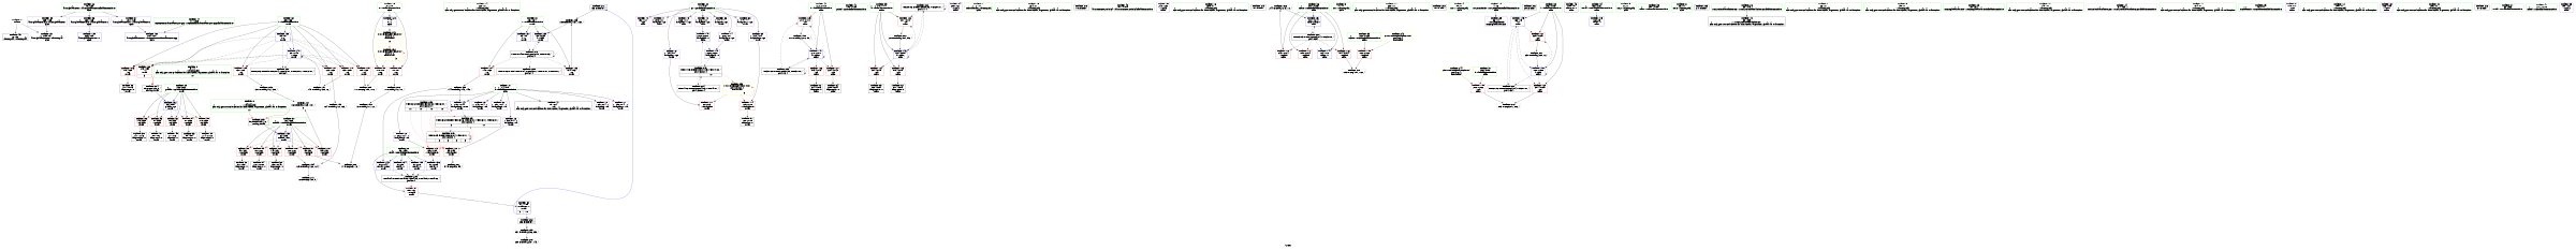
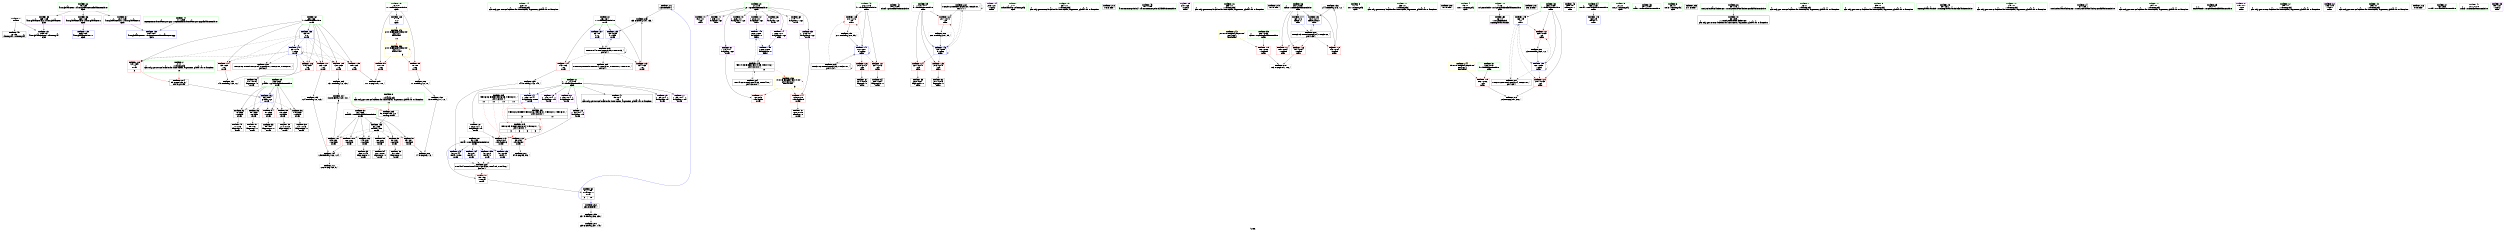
  digraph {
    label=SVFG
    node [color=green shape=record]
    edge [style=solid]
    n1 [color=grey label="{NodeID: 0\nNullPtr}"]
    n2 [color=black label="{NodeID: 45\n2\<--3\ndummyVal\<--dummyVal\n}"]
    n3 [color=blue label="{NodeID: 131\n265\<--3\nllvm.global_ctors_2\<--dummyVal\nGlob }" style=dotted]
    n4 [color=red label="{NodeID: 97\n69\<--61\n\<--m.addr\n_Z1fii\n}"]
    n5 [color=grey label="{NodeID: 208\n74 = cmp(69, 73, )\n}"]
    n6 [label="{NodeID: 14\n220\<--1\n\<--dummyObj\nCan only get source location for instruction, argument, global var or function.}"]
    n7 [color=black label="{NodeID: 277\n133 = PHI(54, )\n}"]
    n8 [color=grey label="{NodeID: 205\n135 = Binary(134, 133, )\n}"]
    n9 [color=blue label="{NodeID: 139\n63\<--135\nr\<--add\n_Z1fii\n}"]
    n10 [color=black label="{NodeID: 213\nMR_10V_4 = PHI(MR_10V_5, MR_10V_3, )\npts\{64 \}\n}"]
    n11 [color=grey label="{NodeID: 194\n125 = Binary(122, 124, )\n}"]
    n12 [color=grey label="{NodeID: 211\n126 = cmp(125, 9, )\n}"]
    n13 [color=red label="{NodeID: 111\n80\<--79\n\<--arrayidx1\n_Z1fii\n}"]
    n14 [label="{NodeID: 28\n57\<--58\nretval\<--retval_field_insensitive\n_Z1fii\n}"]
    n15 [color=red label="{NodeID: 91\n155\<--57\n\<--retval\n_Z1fii\n}"]
    n16 [color=blue label="{NodeID: 134\n57\<--9\nretval\<--\n_Z1fii\n}"]
    n17 [color=blue label="{NodeID: 135\n57\<--72\nretval\<--\n_Z1fii\n}"]
    n18 [color=blue label="{NodeID: 136\n57\<--103\nretval\<--\n_Z1fii\n}"]
    n19 [color=blue label="{NodeID: 142\n57\<--144\nretval\<--rem\n_Z1fii\n}"]
    n20 [color=black label="{NodeID: 60\n54\<--155\n_Z1fii_ret\<--\n_Z1fii\n|{<s0>3|<s1>10}}"]
    n21 [color=black label="{NodeID: 228\nMR_4V_4 = PHI(MR_4V_6, MR_4V_3, MR_4V_5, MR_4V_2, )\npts\{58 \}\n}"]
    n22 [color=black label="{NodeID: 282\n236 = PHI(54, )\n}"]
    n23 [color=red label="{NodeID: 125\n210\<--172\n\<--b\nmain\n}"]
    n24 [color=grey label="{NodeID: 198\n211 = Binary(210, 95, )\n}"]
    n25 [color=blue label="{NodeID: 147\n172\<--211\nb\<--dec7\nmain\n}"]
    n26 [color=red label="{NodeID: 126\n213\<--172\n\<--b\nmain\n}"]
    n27 [color=black label="{NodeID: 223\nMR_31V_2 = PHI(MR_31V_3, MR_31V_1, )\npts\{173 \}\n}"]
    n28 [color=red label="{NodeID: 127\n224\<--172\n\<--b\nmain\n}"]
    n29 [label="{NodeID: 42\n188\<--189\nprintf\<--printf_field_insensitive\n}"]
    n30 [color=black label="{NodeID: 222\nMR_29V_2 = PHI(MR_29V_3, MR_29V_1, )\npts\{171 \}\n}"]
    n31 [color=red label="{NodeID: 122\n207\<--170\n\<--a\nmain\n}"]
    n32 [color=blue label="{NodeID: 146\n170\<--208\na\<--dec\nmain\n}"]
    n33 [color=grey label="{NodeID: 202\n208 = Binary(207, 95, )\n}"]
    n34 [color=red label="{NodeID: 123\n216\<--170\n\<--a\nmain\n}"]
    n35 [color=red label="{NodeID: 124\n221\<--170\n\<--a\nmain\n}"]
    n36 [color=black label="{NodeID: 62\n217\<--216\nidxprom8\<--\nmain\n}"]
    n37 [color=black label="{NodeID: 63\n222\<--221\nidxprom10\<--\nmain\n}"]
    n38 [color=red label="{NodeID: 103\n134\<--63\n\<--r\n_Z1fii\n}"]
    n39 [color=red label="{NodeID: 104\n143\<--63\n\<--r\n_Z1fii\n}"]
    n40 [color=black label="{NodeID: 229\nMR_10V_2 = PHI(MR_10V_4, MR_10V_1, MR_10V_1, MR_10V_1, )\npts\{64 \}\n}"]
    n41 [color=grey label="{NodeID: 195\n144 = Binary(143, 145, )\n}"]
    n42 [color=black label="{NodeID: 56\n117\<--116\nidxprom18\<--\n_Z1fii\n}"]
    n43 [color=purple label="{NodeID: 70\n192\<--11\n\<--pr\nmain\n}"]
    n44 [color=purple label="{NodeID: 84\n205\<--21\n\<--.str.2\nmain\n}"]
    n45 [label="{NodeID: 1\n7\<--1\n__dso_handle\<--dummyObj\nGlob }"]
    n46 [color=red label="{NodeID: 98\n90\<--61\n\<--m.addr\n_Z1fii\n}"]
    n47 [color=black label="{NodeID: 52\n91\<--90\nidxprom6\<--\n_Z1fii\n}"]
    n48 [label="{NodeID: 15\n234\<--1\n\<--dummyObj\nCan only get source location for instruction, argument, global var or function.}"]
    n49 [color=black label="{NodeID: 278\n176 = PHI()\n}"]
    n50 [color=blue label="{NodeID: 141\n151\<--144\narrayidx29\<--rem\n_Z1fii\n}"]
    n51 [color=black label="{NodeID: 231\nMR_16V_2 = PHI(MR_16V_6, MR_16V_1, MR_16V_1, MR_16V_1, )\npts\{160000 \}\n|{<s0>3|<s1>10}}"]
    n52 [color=black label="{NodeID: 215\nMR_16V_3 = PHI(MR_16V_4, MR_16V_1, )\npts\{160000 \}\n|{|<s2>3|<s3>3|<s4>3|<s5>3}}"]
    n53 [color=red label="{NodeID: 112\n93\<--92\n\<--arrayidx7\n_Z1fii\n}"]
    n54 [color=grey label="{NodeID: 207\n94 = cmp(93, 95, )\n}"]
    n55 [label="{NodeID: 29\n59\<--60\np.addr\<--p.addr_field_insensitive\n_Z1fii\n}"]
    n56 [color=red label="{NodeID: 92\n76\<--59\n\<--p.addr\n_Z1fii\n}"]
    n57 [color=red label="{NodeID: 93\n87\<--59\n\<--p.addr\n_Z1fii\n}"]
    n58 [color=red label="{NodeID: 94\n97\<--59\n\<--p.addr\n_Z1fii\n}"]
    n59 [color=red label="{NodeID: 95\n113\<--59\n\<--p.addr\n_Z1fii\n}"]
    n60 [color=red label="{NodeID: 96\n146\<--59\n\<--p.addr\n_Z1fii\n}"]
    n61 [color=blue label="{NodeID: 132\n59\<--55\np.addr\<--p\n_Z1fii\n}"]
    n62 [color=black label="{NodeID: 49\n77\<--76\nidxprom\<--\n_Z1fii\n}"]
    n63 [color=black label="{NodeID: 51\n88\<--87\nidxprom4\<--\n_Z1fii\n}"]
    n64 [color=black label="{NodeID: 53\n98\<--97\nidxprom10\<--\n_Z1fii\n}"]
    n65 [color=black label="{NodeID: 55\n114\<--113\nidxprom16\<--\n_Z1fii\n}"]
    n66 [color=black label="{NodeID: 58\n147\<--146\nidxprom26\<--\n_Z1fii\n}"]
    n67 [color=grey label="{NodeID: 209\n111 = cmp(109, 110, )\n}"]
    n68 [color=black label="{NodeID: 61\n214\<--213\nidxprom\<--\nmain\n}"]
    n69 [label="{NodeID: 43\n197\<--198\nllvm.memset.p0i8.i64\<--llvm.memset.p0i8.i64_field_insensitive\n}"]
    n70 [color=black label="{NodeID: 64\n225\<--224\nidxprom12\<--\nmain\n}"]
    n71 [color=blue label="{NodeID: 140\n65\<--140\ni\<--inc\n_Z1fii\n}"]
    n72 [color=red label="{NodeID: 105\n109\<--65\n\<--i\n_Z1fii\n}"]
    n73 [color=red label="{NodeID: 106\n116\<--65\n\<--i\n_Z1fii\n}"]
    n74 [color=red label="{NodeID: 107\n123\<--65\n\<--i\n_Z1fii\n}"]
    n75 [color=red label="{NodeID: 108\n128\<--65\n\<--i\n_Z1fii\n|{<s0>3}}"]
    n76 [color=red label="{NodeID: 109\n130\<--65\n\<--i\n_Z1fii\n}"]
    n77 [color=red label="{NodeID: 110\n139\<--65\n\<--i\n_Z1fii\n}"]
    n78 [color=black label="{NodeID: 230\nMR_12V_2 = PHI(MR_12V_4, MR_12V_1, MR_12V_1, MR_12V_1, )\npts\{66 \}\n}"]
    n79 [color=grey label="{NodeID: 193\n124 = Binary(72, 123, )\n}"]
    n80 [color=black label="{NodeID: 284\n55 = PHI(128, 9, )\n0th arg _Z1fii }"]
    n81 [color=grey label="{NodeID: 203\n131 = Binary(72, 130, )\n}"]
    n82 [color=grey label="{NodeID: 197\n140 = Binary(139, 72, )\n}"]
    n83 [color=grey label="{NodeID: 204\n132 = Binary(129, 131, )\n|{<s0>3}}"]
    n84 [color=black label="{NodeID: 57\n120\<--119\ntobool20\<--\n_Z1fii\n}"]
    n85 [color=purple label="{NodeID: 71\n215\<--11\narrayidx\<--pr\nmain\n}"]
    n86 [color=purple label="{NodeID: 85\n240\<--23\n\<--.str.3\nmain\n}"]
    n87 [label="{NodeID: 2\n9\<--1\n\<--dummyObj\nCan only get source location for instruction, argument, global var or function.|{<s0>10}}"]
    n88 [color=red label="{NodeID: 99\n100\<--61\n\<--m.addr\n_Z1fii\n}"]
    n89 [color=black label="{NodeID: 54\n101\<--100\nidxprom12\<--\n_Z1fii\n}"]
    n90 [label="{NodeID: 16\n235\<--1\n\<--dummyObj\nCan only get source location for instruction, argument, global var or function.}"]
    n91 [color=black label="{NodeID: 279\n187 = PHI()\n}"]
    n92 [color=grey label="{NodeID: 196\n244 = Binary(243, 72, )\n}"]
    n93 [color=blue label="{NodeID: 151\n164\<--244\n_case\<--inc17\nmain\n}"]
    n94 [color=black label="{NodeID: 220\nMR_23V_3 = PHI(MR_23V_4, MR_23V_2, )\npts\{165 \}\n}"]
    n95 [color=red label="{NodeID: 116\n181\<--164\n\<--_case\nmain\n}"]
    n96 [color=red label="{NodeID: 117\n185\<--164\n\<--_case\nmain\n}"]
    n97 [color=red label="{NodeID: 118\n243\<--164\n\<--_case\nmain\n}"]
    n98 [color=red label="{NodeID: 113\n103\<--102\n\<--arrayidx13\n_Z1fii\n}"]
    n99 [label="{NodeID: 30\n61\<--62\nm.addr\<--m.addr_field_insensitive\n_Z1fii\n}"]
    n100 [color=red label="{NodeID: 100\n122\<--61\n\<--m.addr\n_Z1fii\n}"]
    n101 [color=red label="{NodeID: 101\n129\<--61\n\<--m.addr\n_Z1fii\n}"]
    n102 [color=red label="{NodeID: 102\n149\<--61\n\<--m.addr\n_Z1fii\n}"]
    n103 [color=blue label="{NodeID: 133\n61\<--56\nm.addr\<--m\n_Z1fii\n}"]
    n104 [color=black label="{NodeID: 59\n150\<--149\nidxprom28\<--\n_Z1fii\n}"]
    n105 [color=black label="{NodeID: 285\n56 = PHI(132, 72, )\n1st arg _Z1fii }"]
    n106 [color=grey label="{NodeID: 210\n183 = cmp(181, 182, )\n}"]
    n107 [label="{NodeID: 44\n27\<--259\n_GLOBAL__sub_I_dano_2_0.cpp\<--_GLOBAL__sub_I_dano_2_0.cpp_field_insensitive\n}"]
    n108 [color=blue label="{NodeID: 130\n264\<--27\nllvm.global_ctors_1\<--_GLOBAL__sub_I_dano_2_0.cpp\nGlob }"]
    n109 [color=black label="{NodeID: 224\nMR_14V_2 = PHI(MR_14V_3, MR_14V_1, )\npts\{130000 \}\n}"]
    n110 [color=black label="{NodeID: 219\nMR_14V_3 = PHI(MR_14V_5, MR_14V_2, )\npts\{130000 \}\n|{|<s2>10}}"]
    n111 [color=yellow label="{NodeID: 238\n14V_1 = ENCHI(MR_14V_0)\npts\{130000 \}\nFun[_Z1fii]|{|<s2>3}}" style=double]
    n112 [color=blue label="{NodeID: 148\n218\<--220\narrayidx9\<--\nmain\n}"]
    n113 [color=red label="{NodeID: 114\n119\<--118\n\<--arrayidx19\n_Z1fii\n}"]
    n114 [color=blue label="{NodeID: 149\n226\<--220\narrayidx13\<--\nmain\n}"]
    n115 [color=black label="{NodeID: 225\nMR_16V_2 = PHI(MR_16V_3, MR_16V_1, )\npts\{160000 \}\n|{<s0>10|<s1>10|<s2>10|<s3>10}}"]
    n116 [color=purple label="{NodeID: 72\n218\<--11\narrayidx9\<--pr\nmain\n}"]
    n117 [color=purple label="{NodeID: 86\n263\<--25\nllvm.global_ctors_0\<--llvm.global_ctors\nGlob }"]
    n118 [color=blue label="{NodeID: 129\n263\<--26\nllvm.global_ctors_0\<--\nGlob }"]
    n119 [label="{NodeID: 3\n17\<--1\n.str\<--dummyObj\nGlob }"]
    n120 [label="{NodeID: 17\n238\<--1\n\<--dummyObj\nCan only get source location for instruction, argument, global var or function.}"]
    n121 [color=black label="{NodeID: 280\n191 = PHI()\n}"]
    n122 [label="{NodeID: 31\n63\<--64\nr\<--r_field_insensitive\n_Z1fii\n}"]
    n123 [color=blue label="{NodeID: 137\n63\<--9\nr\<--\n_Z1fii\n}"]
    n124 [color=blue label="{NodeID: 128\n8\<--9\nn\<--\nGlob }"]
    n125 [color=yellow label="{NodeID: 240\n2V_1 = ENCHI(MR_2V_0)\npts\{10 \}\nFun[main]|{<s0>10}}" style=double]
    n126 [color=yellow label="{NodeID: 232\n2V_1 = ENCHI(MR_2V_0)\npts\{10 \}\nFun[_Z1fii]|{|<s2>3}}" style=double]
    n127 [color=red label="{NodeID: 89\n70\<--8\n\<--n\n_Z1fii\n}"]
    n128 [color=red label="{NodeID: 90\n110\<--8\n\<--n\n_Z1fii\n}"]
    n129 [color=purple label="{NodeID: 73\n223\<--11\narrayidx11\<--pr\nmain\n}"]
    n130 [color=purple label="{NodeID: 87\n264\<--25\nllvm.global_ctors_1\<--llvm.global_ctors\nGlob }"]
    n131 [label="{NodeID: 4\n19\<--1\n.str.1\<--dummyObj\nGlob }"]
    n132 [label="{NodeID: 18\n4\<--6\n_ZStL8__ioinit\<--_ZStL8__ioinit_field_insensitive\nGlob }"]
    n133 [color=purple label="{NodeID: 65\n36\<--4\n\<--_ZStL8__ioinit\n__cxx_global_var_init\n}"]
    n134 [color=black label="{NodeID: 281\n206 = PHI()\n}"]
    n135 [color=red label="{NodeID: 115\n182\<--162\n\<--_cases\nmain\n}"]
    n136 [label="{NodeID: 32\n65\<--66\ni\<--i_field_insensitive\n_Z1fii\n}"]
    n137 [color=blue label="{NodeID: 138\n65\<--9\ni\<--\n_Z1fii\n}"]
    n138 [color=grey label="{NodeID: 212\n203 = cmp(201, 202, )\n}"]
    n139 [color=black label="{NodeID: 46\n159\<--9\nmain_ret\<--\nmain\n}"]
    n140 [color=blue label="{NodeID: 143\n160\<--9\nretval\<--\nmain\n}"]
    n141 [color=grey label="{NodeID: 199\n237 = Binary(236, 238, )\n}"]
    n142 [color=grey label="{NodeID: 200\n239 = Binary(237, 145, )\n}"]
    n143 [color=grey label="{NodeID: 206\n71 = Binary(72, 70, )\n}"]
    n144 [color=purple label="{NodeID: 74\n226\<--11\narrayidx13\<--pr\nmain\n}"]
    n145 [color=purple label="{NodeID: 88\n265\<--25\nllvm.global_ctors_2\<--llvm.global_ctors\nGlob }"]
    n146 [label="{NodeID: 5\n21\<--1\n.str.2\<--dummyObj\nGlob }"]
    n147 [label="{NodeID: 19\n8\<--10\nn\<--n_field_insensitive\nGlob }"]
    n148 [color=grey label="{NodeID: 192\n73 = Binary(71, 72, )\n}"]
    n149 [label="{NodeID: 33\n157\<--158\nmain\<--main_field_insensitive\n}"]
    n150 [color=black label="{NodeID: 47\n15\<--14\n\<--a\nCan only get source location for instruction, argument, global var or function.}"]
    n151 [color=blue label="{NodeID: 144\n164\<--72\n_case\<--\nmain\n}"]
    n152 [color=purple label="{NodeID: 75\n89\<--14\narrayidx5\<--a\n_Z1fii\n}"]
    n153 [label="{NodeID: 6\n23\<--1\n.str.3\<--dummyObj\nGlob }"]
    n154 [label="{NodeID: 20\n11\<--13\npr\<--pr_field_insensitive\nGlob }"]
    n155 [color=purple label="{NodeID: 66\n78\<--11\narrayidx\<--pr\n_Z1fii\n}"]
    n156 [color=purple label="{NodeID: 67\n79\<--11\narrayidx1\<--pr\n_Z1fii\n}"]
    n157 [color=purple label="{NodeID: 68\n115\<--11\narrayidx17\<--pr\n_Z1fii\n}"]
    n158 [color=purple label="{NodeID: 69\n118\<--11\narrayidx19\<--pr\n_Z1fii\n}"]
    n159 [color=black label="{NodeID: 283\n241 = PHI()\n}"]
    n160 [label="{NodeID: 34\n160\<--161\nretval\<--retval_field_insensitive\nmain\n}"]
    n161 [color=black label="{NodeID: 48\n38\<--39\n\<--_ZNSt8ios_base4InitD1Ev\nCan only get source location for instruction, argument, global var or function.}"]
    n162 [color=blue label="{NodeID: 145\n168\<--9\ni\<--\nmain\n}"]
    n163 [color=red label="{NodeID: 120\n201\<--168\n\<--i\nmain\n}"]
    n164 [color=red label="{NodeID: 121\n229\<--168\n\<--i\nmain\n}"]
    n165 [color=blue label="{NodeID: 150\n168\<--230\ni\<--inc\nmain\n}"]
    n166 [color=black label="{NodeID: 221\nMR_27V_2 = PHI(MR_27V_4, MR_27V_1, )\npts\{169 \}\n}"]
    n167 [color=grey label="{NodeID: 201\n230 = Binary(229, 72, )\n}"]
    n168 [color=yellow label="{NodeID: 242\n21V_1 = ENCHI(MR_21V_0)\npts\{163 \}\nFun[main]}" style=double]
    n169 [color=purple label="{NodeID: 76\n92\<--14\narrayidx7\<--a\n_Z1fii\n}"]
    n170 [label="{NodeID: 7\n26\<--1\n\<--dummyObj\nCan only get source location for instruction, argument, global var or function.}"]
    n171 [label="{NodeID: 21\n14\<--16\na\<--a_field_insensitive\nGlob }"]
    n172 [color=purple label="{NodeID: 77\n99\<--14\narrayidx11\<--a\n_Z1fii\n}"]
    n173 [color=purple label="{NodeID: 78\n102\<--14\narrayidx13\<--a\n_Z1fii\n}"]
    n174 [color=purple label="{NodeID: 79\n148\<--14\narrayidx27\<--a\n_Z1fii\n}"]
    n175 [color=purple label="{NodeID: 80\n151\<--14\narrayidx29\<--a\n_Z1fii\n}"]
    n176 [label="{NodeID: 35\n162\<--163\n_cases\<--_cases_field_insensitive\nmain\n}"]
    n177 [label="{NodeID: 8\n72\<--1\n\<--dummyObj\nCan only get source location for instruction, argument, global var or function.|{<s0>10}}"]
    n178 [label="{NodeID: 22\n25\<--29\nllvm.global_ctors\<--llvm.global_ctors_field_insensitive\nGlob }"]
    n179 [color=red label="{NodeID: 119\n202\<--166\n\<--k\nmain\n}"]
    n180 [label="{NodeID: 36\n164\<--165\n_case\<--_case_field_insensitive\nmain\n}"]
    n181 [color=yellow label="{NodeID: 244\n25V_1 = ENCHI(MR_25V_0)\npts\{167 \}\nFun[main]}" style=double]
    n182 [label="{NodeID: 9\n95\<--1\n\<--dummyObj\nCan only get source location for instruction, argument, global var or function.}"]
    n183 [label="{NodeID: 23\n30\<--31\n__cxx_global_var_init\<--__cxx_global_var_init_field_insensitive\n}"]
    n184 [label="{NodeID: 37\n166\<--167\nk\<--k_field_insensitive\nmain\n}"]
    n185 [label="{NodeID: 10\n145\<--1\n\<--dummyObj\nCan only get source location for instruction, argument, global var or function.}"]
    n186 [color=grey label="{NodeID: 24\n34\<--35\n_ZNSt8ios_base4InitC1Ev\<--_ZNSt8ios_base4InitC1Ev_field_insensitive\n}"]
    n187 [label="{NodeID: 38\n168\<--169\ni\<--i_field_insensitive\nmain\n}"]
    n188 [label="{NodeID: 11\n194\<--1\n\<--dummyObj\nCan only get source location for instruction, argument, global var or function.}"]
    n189 [label="{NodeID: 25\n40\<--41\n__cxa_atexit\<--__cxa_atexit_field_insensitive\n}"]
    n190 [label="{NodeID: 39\n170\<--171\na\<--a_field_insensitive\nmain\n}"]
    n191 [color=purple label="{NodeID: 81\n175\<--17\n\<--.str\nmain\n}"]
    n192 [label="{NodeID: 12\n195\<--1\n\<--dummyObj\nCan only get source location for instruction, argument, global var or function.}"]
    n193 [label="{NodeID: 26\n39\<--45\n_ZNSt8ios_base4InitD1Ev\<--_ZNSt8ios_base4InitD1Ev_field_insensitive\n}"]
    n194 [label="{NodeID: 40\n172\<--173\nb\<--b_field_insensitive\nmain\n}"]
    n195 [color=purple label="{NodeID: 82\n186\<--19\n\<--.str.1\nmain\n}"]
    n196 [label="{NodeID: 13\n196\<--1\n\<--dummyObj\nCan only get source location for instruction, argument, global var or function.}"]
    n197 [color=black label="{NodeID: 276\n37 = PHI()\n}"]
    n198 [label="{NodeID: 27\n52\<--53\n_Z1fii\<--_Z1fii_field_insensitive\n}"]
    n199 [label="{NodeID: 41\n177\<--178\nscanf\<--scanf_field_insensitive\n}"]
    n200 [color=purple label="{NodeID: 83\n190\<--21\n\<--.str.2\nmain\n}"]
    n1 -> n2
    n1 -> n3
    n4 -> n5
    n7 -> n8
    n8 -> n9
    n9 -> n10 [style=dashed]
    n10 -> n9 [style=dashed]
    n10 -> n10 [style=dashed]
    n10 -> n38 [style=dashed]
    n10 -> n39 [style=dashed]
    n10 -> n40 [style=dashed]
    n11 -> n12
    n14 -> n15
    n14 -> n16
    n14 -> n17
    n14 -> n18
    n14 -> n19
    n15 -> n20
    n16 -> n21 [style=dashed]
    n17 -> n21 [style=dashed]
    n18 -> n21 [style=dashed]
    n19 -> n21 [style=dashed]
    n20 -> n7 [color=blue tailport=s0]
    n20 -> n22 [color=blue tailport=s1]
    n21 -> n15 [style=dashed]
    n22 -> n141
    n23 -> n24
    n24 -> n25
    n25 -> n23 [style=dashed]
    n25 -> n25 [style=dashed]
    n25 -> n26 [style=dashed]
    n25 -> n27 [style=dashed]
    n25 -> n28 [style=dashed]
    n26 -> n68
    n27 -> n23 [style=dashed]
    n27 -> n25 [style=dashed]
    n27 -> n27 [style=dashed]
    n28 -> n70
    n30 -> n30 [style=dashed]
    n30 -> n31 [style=dashed]
    n30 -> n32 [style=dashed]
    n31 -> n33
    n32 -> n30 [style=dashed]
    n32 -> n31 [style=dashed]
    n32 -> n32 [style=dashed]
    n32 -> n34 [style=dashed]
    n32 -> n35 [style=dashed]
    n33 -> n32
    n34 -> n36
    n35 -> n37
    n38 -> n8
    n39 -> n41
    n41 -> n19
    n41 -> n50
    n46 -> n47
    n50 -> n51 [style=dashed]
    n51 -> n52 [color=blue style=dashed tailport=s0]
    n52 -> n50 [color=red style=dashed]
    n52 -> n51 [color=red style=dashed tailport=s5]
    n52 -> n52 [style=dashed]
    n52 -> n52 [color=red style=dashed tailport=s4]
    n52 -> n53 [color=red style=dashed tailport=s2]
    n52 -> n98 [color=red style=dashed tailport=s3]
    n53 -> n54
    n55 -> n56
    n55 -> n57
    n55 -> n58
    n55 -> n59
    n55 -> n60
    n55 -> n61
    n56 -> n62
    n57 -> n63
    n58 -> n64
    n59 -> n65
    n60 -> n66
    n61 -> n56 [style=dashed]
    n61 -> n57 [style=dashed]
    n61 -> n58 [style=dashed]
    n61 -> n59 [style=dashed]
    n61 -> n60 [style=dashed]
    n71 -> n71 [style=dashed]
    n71 -> n72 [style=dashed]
    n71 -> n73 [style=dashed]
    n71 -> n74 [style=dashed]
    n71 -> n75 [style=dashed]
    n71 -> n76 [style=dashed]
    n71 -> n77 [style=dashed]
    n71 -> n78 [style=dashed]
    n72 -> n67
    n73 -> n42
    n74 -> n79
    n75 -> n80 [color=red tailport=s0]
    n76 -> n81
    n77 -> n82
    n79 -> n11
    n80 -> n61
    n81 -> n83
    n82 -> n71
    n83 -> n105 [color=red tailport=s0]
    n87 -> n80 [color=red tailport=s0]
    n88 -> n89
    n92 -> n93
    n93 -> n94 [style=dashed]
    n94 -> n93 [style=dashed]
    n94 -> n95 [style=dashed]
    n94 -> n96 [style=dashed]
    n94 -> n97 [style=dashed]
    n95 -> n106
    n97 -> n92
    n98 -> n18
    n99 -> n4
    n99 -> n46
-   n99 -> n88
    n99 -> n100
    n99 -> n101
    n99 -> n102
    n99 -> n103
    n100 -> n11
    n101 -> n83
    n102 -> n104
    n103 -> n4 [style=dashed]
    n103 -> n46 [style=dashed]
    n103 -> n88 [style=dashed]
    n103 -> n100 [style=dashed]
    n103 -> n101 [style=dashed]
    n103 -> n102 [style=dashed]
    n105 -> n103
    n107 -> n108
    n109 -> n110 [style=dashed]
    n110 -> n109 [style=dashed]
    n110 -> n111 [color=red style=dashed tailport=s2]
    n110 -> n112 [style=dashed]
    n111 -> n13 [style=dashed]
    n111 -> n111 [color=red style=dashed tailport=s2]
    n111 -> n113 [style=dashed]
    n112 -> n114 [style=dashed]
    n113 -> n84
    n114 -> n110 [style=dashed]
    n115 -> n51 [color=red style=dashed tailport=s3]
    n115 -> n52 [color=red style=dashed tailport=s2]
    n115 -> n53 [color=red style=dashed tailport=s0]
    n115 -> n98 [color=red style=dashed tailport=s1]
    n116 -> n112
    n117 -> n118
    n122 -> n9
    n122 -> n38
    n122 -> n39
    n122 -> n123
    n123 -> n10 [style=dashed]
    n124 -> n125 [style=dashed]
    n125 -> n126 [color=red style=dashed tailport=s0]
    n126 -> n126 [color=red style=dashed tailport=s2]
    n126 -> n127 [style=dashed]
    n126 -> n128 [style=dashed]
    n127 -> n143
    n128 -> n67
    n130 -> n108
    n132 -> n133
    n135 -> n106
    n136 -> n71
    n136 -> n72
    n136 -> n73
    n136 -> n74
    n136 -> n75
    n136 -> n76
    n136 -> n77
    n136 -> n137
    n137 -> n71 [style=dashed]
    n137 -> n72 [style=dashed]
    n137 -> n73 [style=dashed]
    n137 -> n74 [style=dashed]
    n137 -> n75 [style=dashed]
    n137 -> n76 [style=dashed]
    n137 -> n77 [style=dashed]
    n137 -> n78 [style=dashed]
    n141 -> n142
    n143 -> n148
    n144 -> n114
    n145 -> n3
    n147 -> n124
    n147 -> n127
    n147 -> n128
    n148 -> n5
-   n94 -> n151 [style=dashed]
+   n151 -> n94 [style=dashed]
    n154 -> n43
    n154 -> n85
    n154 -> n116
    n154 -> n129
    n154 -> n144
    n154 -> n155
    n154 -> n156
    n154 -> n157
    n154 -> n158
    n156 -> n13
    n158 -> n113
    n160 -> n140
    n162 -> n163 [style=dashed]
    n162 -> n164 [style=dashed]
    n162 -> n165 [style=dashed]
    n162 -> n166 [style=dashed]
    n163 -> n138
    n164 -> n167
    n165 -> n163 [style=dashed]
    n165 -> n164 [style=dashed]
    n165 -> n165 [style=dashed]
    n165 -> n166 [style=dashed]
    n166 -> n162 [style=dashed]
    n167 -> n165
    n168 -> n135 [style=dashed]
    n169 -> n53
    n171 -> n50
    n171 -> n150
    n171 -> n152
    n171 -> n169
    n171 -> n172
    n171 -> n173
    n171 -> n174
    n171 -> n175
    n173 -> n98
    n176 -> n135
    n177 -> n105 [color=red tailport=s0]
    n178 -> n117
    n178 -> n130
    n178 -> n145
    n179 -> n138
    n180 -> n93
    n180 -> n95
    n180 -> n96
    n180 -> n97
    n180 -> n151
    n181 -> n179 [style=dashed]
    n184 -> n179
    n187 -> n162
    n187 -> n163
    n187 -> n164
    n187 -> n165
    n190 -> n31
    n190 -> n32
    n190 -> n34
    n190 -> n35
    n193 -> n161
    n194 -> n23
    n194 -> n25
    n194 -> n28
  }
